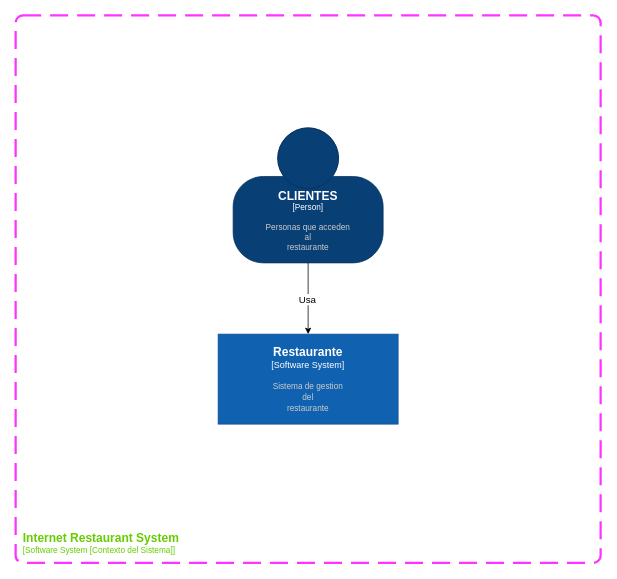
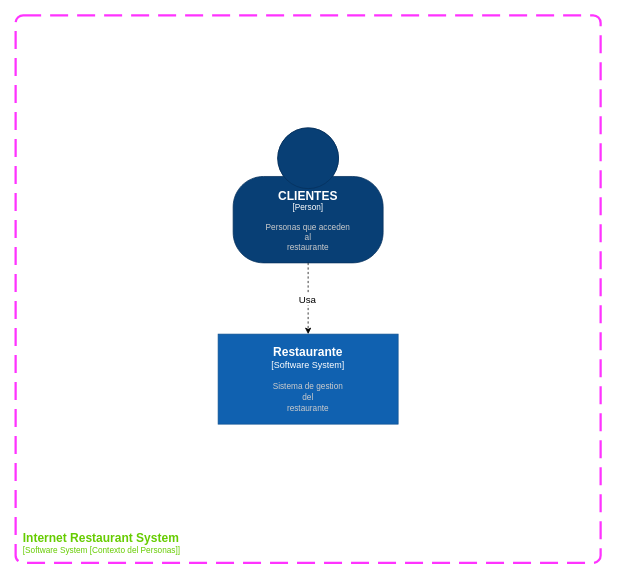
  <mxCell id="0" />
  <mxCell id="1" parent="0" />
  <mxCell id="2" value="&lt;font style=&quot;font-size: 16px&quot;&gt;&lt;b&gt;CLIENTES&lt;/b&gt;&lt;/font&gt;&lt;div&gt;[Person]&lt;/div&gt;&lt;br&gt;&lt;div&gt;&lt;font style=&quot;font-size: 11px&quot;&gt;&lt;font color=&quot;#cccccc&quot;&gt;Personas que acceden&#10;al&#10;restaurante&lt;/font&gt;&lt;/div&gt;" style="html=1;fontSize=11;dashed=0;whiteSpace=wrap;fillColor=#083F75;strokeColor=#06315C;fontColor=#ffffff;shape=mxgraph.c4.person2;align=center;metaEdit=1;points=[[0.5,0,0],[1,0.5,0],[1,0.75,0],[0.75,1,0],[0.5,1,0],[0.25,1,0],[0,0.75,0],[0,0.5,0]];resizable=0;" parent="1" vertex="1"><mxGeometry x="310" y="170" width="200" height="180" as="geometry" /></mxCell>
  <mxCell id="3" value="&lt;font style=&quot;font-size: 16px&quot;&gt;&lt;b&gt;Restaurante&lt;/b&gt;&lt;/font&gt;&lt;div&gt;[Software System]&lt;/div&gt;&lt;br&gt;&lt;div&gt;&lt;font style=&quot;font-size: 11px&quot;&gt;&lt;font color=&quot;#cccccc&quot;&gt;Sistema de gestion&#10;del &#10;restaurante&lt;/font&gt;&lt;/div&gt;" style="whiteSpace=wrap;html=1;labelBackgroundColor=none;fillColor=#1061B0;fontColor=#ffffff;align=center;arcSize=10;strokeColor=#0D5091;metaEdit=1;resizable=0;points=[[0.25,0,0],[0.5,0,0],[0.75,0,0],[1,0.25,0],[1,0.5,0],[1,0.75,0],[0.75,1,0],[0.5,1,0],[0.25,1,0],[0,0.75,0],[0,0.5,0],[0,0.25,0]];rounded=0;" parent="1" vertex="1"><mxGeometry x="290" y="445" width="240" height="120" as="geometry" /></mxCell>
- <mxCell id="4" style="edgeStyle=orthogonalEdgeStyle;rounded=0;orthogonalLoop=1;jettySize=auto;html=1;exitX=0.5;exitY=1;exitDx=0;exitDy=0;exitPerimeter=0;entryX=0.5;entryY=0;entryDx=0;entryDy=0;entryPerimeter=0;" parent="1" source="2" target="3" edge="1"><mxGeometry relative="1" as="geometry" /></mxCell>
+ <mxCell id="4" style="edgeStyle=orthogonalEdgeStyle;rounded=0;orthogonalLoop=1;jettySize=auto;html=1;exitX=0.5;exitY=1;exitDx=0;exitDy=0;exitPerimeter=0;entryX=0.5;entryY=0;entryDx=0;entryDy=0;entryPerimeter=0;dashed=1;" parent="1" source="2" target="3" edge="1"><mxGeometry relative="1" as="geometry" /></mxCell>
  <mxCell id="5" value="&lt;font style=&quot;font-size: 13px;&quot;&gt;Usa&lt;/font&gt;" style="edgeLabel;html=1;align=center;verticalAlign=middle;resizable=0;points=[];fontSize=13;" parent="4" vertex="1" connectable="0"><mxGeometry x="0.018" y="-2" relative="1" as="geometry"><mxPoint as="offset" /></mxGeometry></mxCell>
- <mxCell id="6" value="&lt;font style=&quot;font-size: 16px&quot;&gt;&lt;b&gt;&lt;div style=&quot;text-align: left&quot;&gt;Internet Restaurant System&lt;/div&gt;&lt;/b&gt;&lt;/font&gt;&lt;div style=&quot;text-align: left&quot;&gt;[Software System [Contexto del Sistema]]&lt;/div&gt;" style="rounded=1;fontSize=11;whiteSpace=wrap;html=1;dashed=1;arcSize=20;fillColor=none;strokeColor=#FF33FF;fontColor=#66CC00;labelBackgroundColor=none;align=left;verticalAlign=bottom;labelBorderColor=none;spacingTop=0;spacing=10;dashPattern=8 4;metaEdit=1;rotatable=0;perimeter=rectanglePerimeter;labelPadding=0;allowArrows=0;connectable=0;expand=0;recursiveResize=0;editable=1;pointerEvents=0;absoluteArcSize=1;points=[[0.25,0,0],[0.5,0,0],[0.75,0,0],[1,0.25,0],[1,0.5,0],[1,0.75,0],[0.75,1,0],[0.5,1,0],[0.25,1,0],[0,0.75,0],[0,0.5,0],[0,0.25,0]];strokeWidth=3;" parent="1" vertex="1"><mxGeometry x="20" y="20" width="780" height="730" as="geometry" /></mxCell>
+ <mxCell id="6" value="&lt;font style=&quot;font-size: 16px&quot;&gt;&lt;b&gt;&lt;div style=&quot;text-align: left&quot;&gt;Internet Restaurant System&lt;/div&gt;&lt;/b&gt;&lt;/font&gt;&lt;div style=&quot;text-align: left&quot;&gt;[Software System [Contexto del Personas]]&lt;/div&gt;" style="rounded=1;fontSize=11;whiteSpace=wrap;html=1;dashed=1;arcSize=20;fillColor=none;strokeColor=#FF33FF;fontColor=#66CC00;labelBackgroundColor=none;align=left;verticalAlign=bottom;labelBorderColor=none;spacingTop=0;spacing=10;dashPattern=8 4;metaEdit=1;rotatable=0;perimeter=rectanglePerimeter;labelPadding=0;allowArrows=0;connectable=0;expand=0;recursiveResize=0;editable=1;pointerEvents=0;absoluteArcSize=1;points=[[0.25,0,0],[0.5,0,0],[0.75,0,0],[1,0.25,0],[1,0.5,0],[1,0.75,0],[0.75,1,0],[0.5,1,0],[0.25,1,0],[0,0.75,0],[0,0.5,0],[0,0.25,0]];strokeWidth=3;" parent="1" vertex="1"><mxGeometry x="20" y="20" width="780" height="730" as="geometry" /></mxCell>
